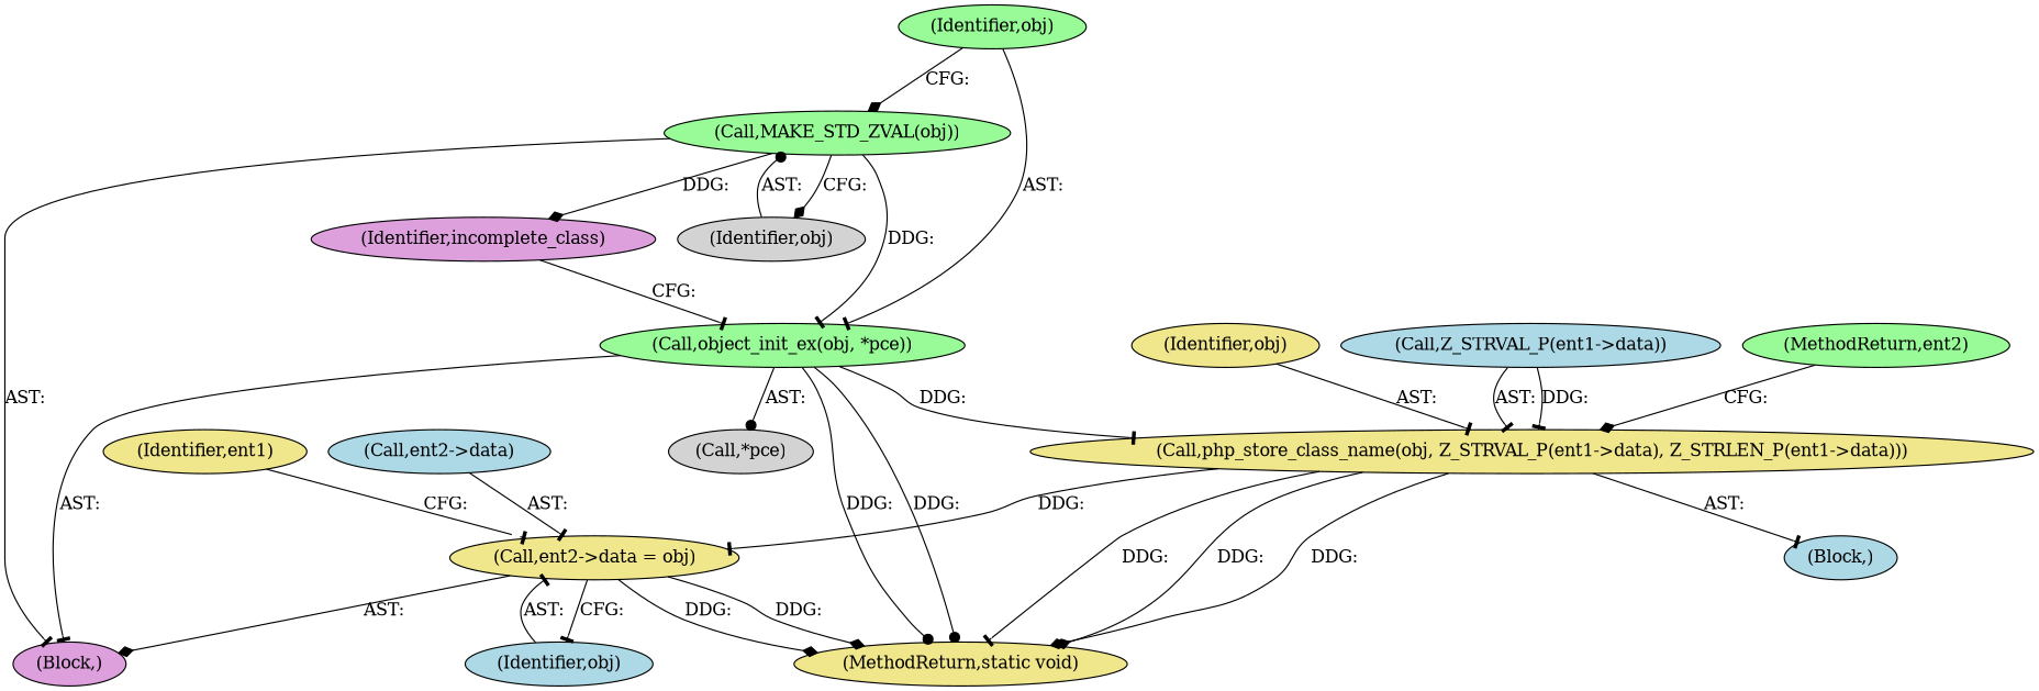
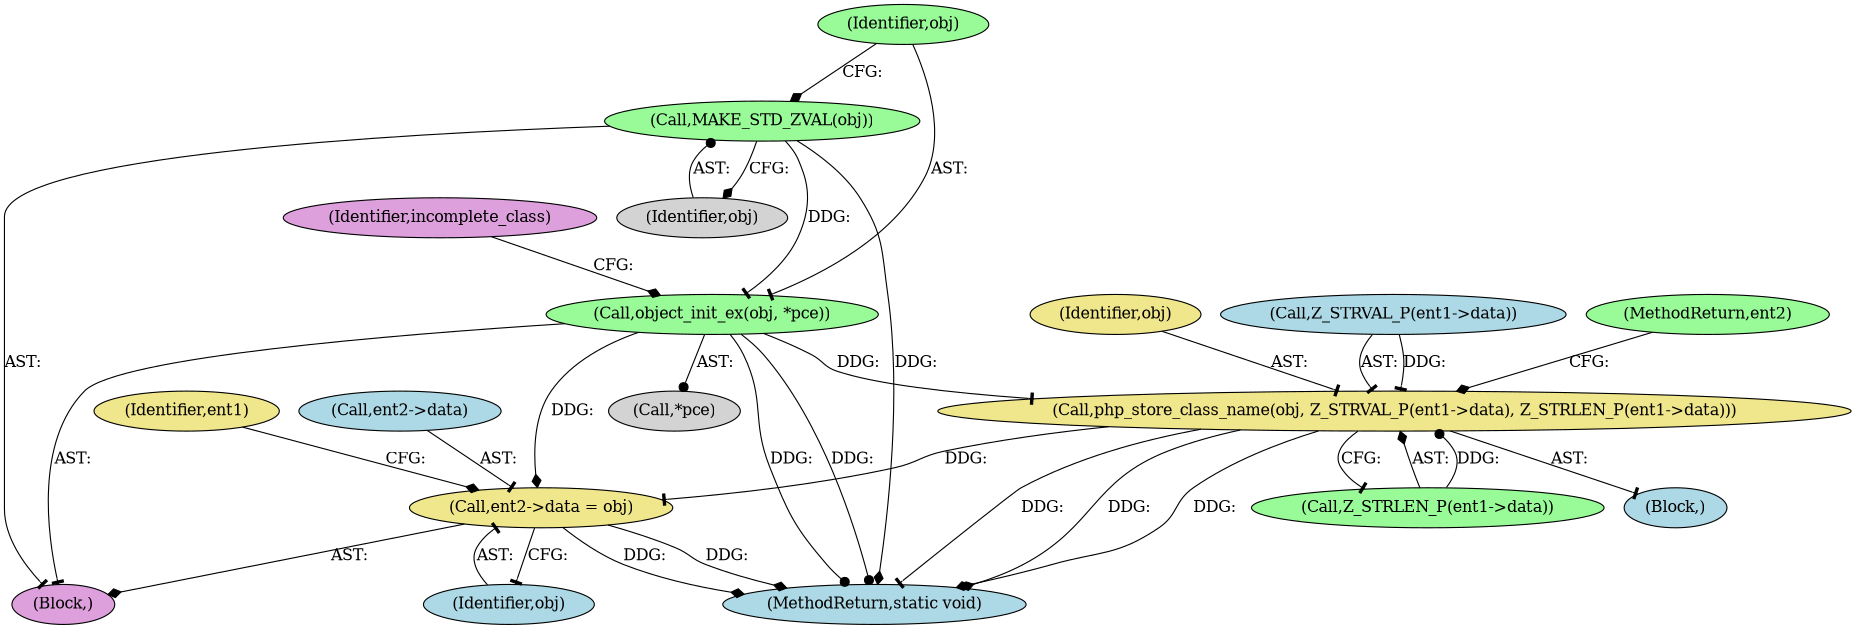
  digraph {
    node [fillcolor=palegreen style=filled]
    edge [arrowhead=tee]
    n1 [label="(Call,object_init_ex(obj, *pce))"]
    n2 [fillcolor=khaki label="(Call,php_store_class_name(obj, Z_STRVAL_P(ent1->data), Z_STRLEN_P(ent1->data)))"]
    n3 [fillcolor=khaki label="(Call,ent2->data = obj)"]
-   n4 [fillcolor=khaki label="(MethodReturn,static void)"]
+   n4 [fillcolor=lightblue label="(MethodReturn,static void)"]
    n5 [fillcolor=plum label="(Block,)"]
    n6 [fillcolor=lightgrey label="(Call,*pce)"]
+   n7 [label="(Call,Z_STRLEN_P(ent1->data))"]
    n8 [fillcolor=lightblue label="(Block,)"]
    n9 [fillcolor=lightblue label="(Identifier,obj)"]
    n10 [label="(Call,MAKE_STD_ZVAL(obj))"]
    n11 [fillcolor=lightgrey label="(Identifier,obj)"]
    n12 [fillcolor=plum label="(Identifier,incomplete_class)"]
    n13 [label="(MethodReturn,ent2)"]
    n14 [fillcolor=khaki label="(Identifier,obj)"]
    n15 [fillcolor=lightblue label="(Call,Z_STRVAL_P(ent1->data))"]
    n16 [fillcolor=lightblue label="(Call,ent2->data)"]
    n17 [label="(Identifier,obj)"]
    n18 [fillcolor=khaki label="(Identifier,ent1)"]
    n1 -> n2 [label="DDG: "]
+   n1 -> n3 [arrowhead=diamond label="DDG: "]
    n1 -> n4 [arrowhead=dot label="DDG: "]
    n1 -> n4 [arrowhead=dot label="DDG: "]
    n1 -> n5 [label="AST: "]
    n1 -> n6 [arrowhead=dot label="AST: "]
    n2 -> n3 [label="DDG: "]
    n2 -> n4 [arrowhead=diamond label="DDG: "]
    n2 -> n4 [arrowhead=diamond label="DDG: "]
    n2 -> n4 [label="DDG: "]
+   n2 -> n7 [label="CFG: "]
    n2 -> n8 [label="AST: "]
    n3 -> n4 [arrowhead=diamond label="DDG: "]
    n3 -> n4 [arrowhead=diamond label="DDG: "]
    n3 -> n5 [arrowhead=diamond label="AST: "]
    n3 -> n9 [label="CFG: "]
+   n7 -> n2 [arrowhead=diamond label="AST: "]
+   n7 -> n2 [arrowhead=dot label="DDG: "]
    n9 -> n3 [label="AST: "]
    n10 -> n1 [label="DDG: "]
-   n10 -> n12 [arrowhead=diamond label="DDG: "]
+   n10 -> n4 [arrowhead=diamond label="DDG: "]
    n10 -> n5 [label="AST: "]
    n10 -> n11 [arrowhead=diamond label="CFG: "]
    n11 -> n10 [arrowhead=dot label="AST: "]
-   n12 -> n1 [label="CFG: "]
+   n12 -> n1 [arrowhead=diamond label="CFG: "]
    n13 -> n2 [arrowhead=diamond label="CFG: "]
    n14 -> n2 [label="AST: "]
    n15 -> n2 [label="AST: "]
    n15 -> n2 [label="DDG: "]
    n16 -> n3 [label="AST: "]
    n17 -> n1 [label="AST: "]
    n17 -> n10 [arrowhead=diamond label="CFG: "]
-   n18 -> n3 [label="CFG: "]
+   n18 -> n3 [arrowhead=diamond label="CFG: "]
  }
